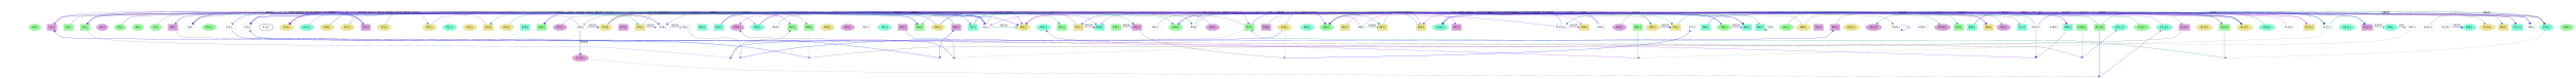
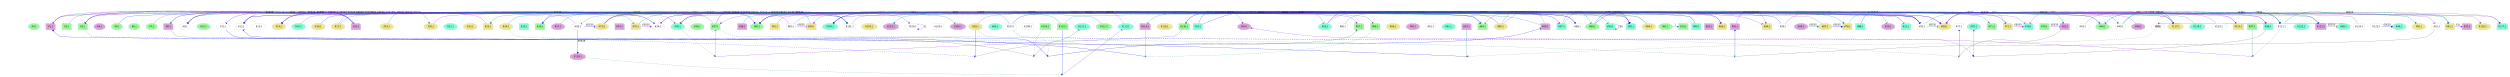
  digraph {
    fontname=Nunito
    node [fontname=Nunito shape=note style=filled color=lightblue fillcolor=khaki]
    edge [fontname=Nunito]
    rankInputs [shape=circle style=invisible color="" fillcolor=""]
    n2 [fillcolor=palegreen label="#0:1" shape=octagon]
    n3 [fillcolor=plum label="#1:1"]
    n4 [fillcolor=palegreen label="#2:1"]
    n5 [fillcolor=palegreen label="#3:1"]
    n6 [fillcolor=plum label="#4:1" shape=octagon]
    n7 [fillcolor=palegreen label="#5:1" shape=octagon]
    n8 [fillcolor=palegreen label="#6:1" shape=octagon]
    n9 [fillcolor=palegreen label="#7:1" shape=octagon]
    n10 [fillcolor=plum label="#8:1"]
    n11 [fillcolor=white label="#9:1" shape=octagon]
    n12 [fillcolor=palegreen label="#10:1" shape=octagon]
    n13 [fillcolor=white label="#11:1" shape=octagon]
    n14 [fillcolor=white label="#12:1"]
-   n15 [color=black fillcolor=white label="#13:1" shape=octagon]
+   n15 [fillcolor=white label="#13:1" shape=octagon]
    n16 [label="#14:1" shape=octagon]
    n17 [fillcolor=aquamarine label="#15:1" shape=octagon]
    n18 [label="#16:1" shape=octagon]
    n19 [label="#17:1" shape=octagon]
    n20 [fillcolor=plum label="#18:1"]
    n21 [label="#19:1" shape=octagon]
    n22 [label="#20:1" shape=octagon]
    n23 [fillcolor=aquamarine label="#21:1" shape=octagon]
    n24 [label="#22:1" shape=octagon]
    n25 [label="#23:1"]
    n26 [label="#24:1" shape=octagon]
    n27 [fillcolor=aquamarine label="#25:1"]
    n28 [fillcolor=palegreen label="#26:1"]
    n29 [fillcolor=plum label="#27:1" shape=octagon]
    n30 [fillcolor=white label="#28:1" shape=octagon]
    n31 [fillcolor=palegreen label="#29:1"]
    n32 [fillcolor=plum label="#30:1" shape=octagon]
    n33 [fillcolor=aquamarine label="#31:1"]
    n34 [fillcolor=white label="#32:1"]
    n35 [fillcolor=plum label="#33:1"]
    n36 [fillcolor=white label="#34:1" shape=octagon]
    n37 [fillcolor=aquamarine label="#35:1" shape=octagon]
    n38 [fillcolor=palegreen label="#36:1" shape=octagon]
    n39 [fillcolor=palegreen label="#37:1"]
    n40 [fillcolor=plum label="#38:1"]
    n41 [label="#39:1" shape=octagon]
    n42 [fillcolor=aquamarine label="#40:1" shape=octagon]
    n43 [label="#41:1"]
    n44 [fillcolor=plum label="#42:1"]
    n45 [fillcolor=white label="#43:1" shape=octagon]
    n46 [fillcolor=palegreen label="#44:1" shape=octagon]
    n47 [fillcolor=white label="#45:1"]
    n48 [fillcolor=plum label="#46:1" shape=octagon]
    n49 [fillcolor=white label="#47:1" shape=octagon]
    n50 [fillcolor=aquamarine label="#48:1" shape=octagon]
    n51 [fillcolor=aquamarine label="#49:1" shape=octagon]
-   n52 [label="#50:1"]
+   n52 [label="#50:1" shape=octagon]
    n53 [fillcolor=white label="#51:1"]
-   n54 [fillcolor=aquamarine label="#52:1"]
    n55 [fillcolor=aquamarine label="#53:1"]
    n56 [fillcolor=plum label="#54:1" shape=octagon]
    n57 [fillcolor=aquamarine label="#55:1" shape=octagon]
    n58 [fillcolor=white label="#56:1"]
    n59 [fillcolor=palegreen label="#57:1"]
    n60 [fillcolor=palegreen label="#58:1"]
    n61 [label="#59:1" shape=octagon]
    n62 [fillcolor=plum label="#60:1" shape=octagon]
    n63 [fillcolor=white label="#61:1"]
    n64 [fillcolor=aquamarine label="#62:1" shape=octagon]
    n65 [fillcolor=plum label="#63:1"]
    n66 [fillcolor=palegreen label="#64:1"]
    n67 [label="#65:1" shape=octagon]
    n68 [fillcolor=plum label="#66:1"]
    n69 [fillcolor=aquamarine label="#67:1"]
    n70 [fillcolor=white label="#68:1"]
    n71 [label="#69:1" shape=octagon]
    n72 [fillcolor=aquamarine label="#70:1" shape=octagon]
    n73 [fillcolor=palegreen label="#71:1"]
    n74 [label="#72:1"]
    n75 [label="#73:5" shape=octagon]
    n76 [fillcolor=plum label="#74:1"]
    n77 [label="#75:1"]
    n78 [label="#76:1"]
    n79 [fillcolor=white label="#77:1"]
    n80 [fillcolor=aquamarine label="#78:1"]
    n81 [fillcolor=palegreen label="#79:1"]
    n82 [fillcolor=palegreen label="#80:1" shape=octagon]
    n83 [label="#81:1"]
    n84 [fillcolor=white label="#82:1"]
    n85 [fillcolor=aquamarine label="#83:1"]
    n86 [label="#84:1" shape=octagon]
    n87 [fillcolor=aquamarine label="#85:1"]
    n88 [label="#86:1"]
    n89 [label="#87:1" shape=octagon]
    n90 [fillcolor=aquamarine label="#88:1"]
    n91 [fillcolor=palegreen label="#89:1" shape=octagon]
    n92 [fillcolor=aquamarine label="#90:1"]
    n93 [fillcolor=palegreen label="#91:1" shape=octagon]
    n94 [fillcolor=plum label="#92:1"]
    n95 [fillcolor=plum label="#93:1"]
    n96 [label="#94:1"]
    n97 [fillcolor=white label="#95:1"]
    n98 [fillcolor=plum label="#96:1" shape=octagon]
    n99 [fillcolor=palegreen label="#97:1"]
    n100 [fillcolor=aquamarine label="#98:1"]
    n101 [label="#99:1"]
    n102 [fillcolor=aquamarine label="#100:1" shape=octagon]
    n103 [fillcolor=white label="#101:1"]
    n104 [label="#102:1" shape=octagon]
    n105 [fillcolor=plum label="#103:1" shape=octagon]
    n106 [fillcolor=white label="#104:1" shape=octagon]
    n107 [fillcolor=white label="#105:1"]
    n108 [fillcolor=plum label="#106:1" shape=octagon]
    n109 [fillcolor=white label="#107:1"]
    n110 [fillcolor=white label="#108:1"]
    n111 [fillcolor=palegreen label="#109:1"]
    n112 [fillcolor=palegreen label="#110:1"]
    n113 [fillcolor=aquamarine label="#111:1" shape=octagon]
    n114 [fillcolor=palegreen label="#112:1" shape=octagon]
    n115 [fillcolor=aquamarine label="#113:1" shape=octagon]
    n116 [fillcolor=plum label="#114:1"]
    n117 [label="#115:1" shape=octagon]
    n118 [fillcolor=palegreen label="#116:1"]
    n119 [label="#117:1" shape=octagon]
    n120 [fillcolor=aquamarine label="#118:1" shape=octagon]
    n121 [fillcolor=white label="#119:1" shape=octagon]
    n122 [label="#120:1"]
    n123 [fillcolor=white label="#121:1"]
    n124 [fillcolor=aquamarine label="#122:1" shape=octagon]
    n125 [fillcolor=plum label="#123:1"]
    n126 [fillcolor=white label="#124:1"]
    n127 [fillcolor=white label="#125:1"]
    n128 [label="#126:1" shape=octagon]
    n129 [fillcolor=aquamarine label="#127:1"]
    rankOutputs [shape=circle style=invisible color="" fillcolor=""]
    n131 [color=tan fillcolor=plum label="#128:1" shape=octagon]
    132 [fillcolor=white shape=point color=""]
    136 [fillcolor=plum shape=point color=""]
    140 [fillcolor=plum shape=point color=""]
    133 [fillcolor=white shape=point color=""]
    134 [fillcolor=palegreen shape=point color=""]
    131 [fillcolor=aquamarine shape=point color=""]
    135 [shape=point color=""]
    130 [fillcolor=palegreen shape=point color=""]
    137 [fillcolor=aquamarine shape=point color=""]
    138 [shape=point color=""]
    139 [fillcolor=white shape=point color=""]
    subgraph sub_1 {
      rank=same
      rankdir=TB
      rankInputs
      n2
      n3
      n4
      n5
      n6
      n7
      n8
      n9
      n10
      n11
      n12
      n13
      n14
      n15
      n16
      n17
      n18
      n19
      n20
      n21
      n22
      n23
      n24
      n25
      n26
      n27
      n28
      n29
      n30
      n31
      n32
      n33
      n34
      n35
      n36
      n37
      n38
      n39
      n40
      n41
      n42
      n43
      n44
      n45
      n46
      n47
      n48
      n49
      n50
      n51
      n52
      n53
-     n54
      n55
      n56
      n57
      n58
      n59
      n60
      n61
      n62
      n63
      n64
      n65
      n66
      n67
      n68
      n69
      n70
      n71
      n72
      n73
      n74
      n75
      n76
      n77
      n78
      n79
      n80
      n81
      n82
      n83
      n84
      n85
      n86
      n87
      n88
      n89
      n90
      n91
      n92
      n93
      n94
      n95
      n96
      n97
      n98
      n99
      n100
      n101
      n102
      n103
      n104
      n105
      n106
      n107
      n108
      n109
      n110
      n111
      n112
      n113
      n114
      n115
      n116
      n117
      n118
      n119
      n120
      n121
      n122
      n123
      n124
      n125
      n126
      n127
      n128
      n129
    }
    subgraph sub_2 {
      rank=same
      rankdir=TB
      rankOutputs
      n131
    }
    rankInputs -> n2 [style=invis]
    rankInputs -> rankOutputs [color=invis]
    n2 -> n3 [style=invis]
    n3 -> n4 [style=invis]
    n3 -> n47 [arrowhead=dot color=teal label=127]
    n3 -> n96 [arrowhead=tee color=purple label=65535]
    n4 -> n5 [style=invis]
    n4 -> n37 [arrowhead=dot color=gray40 label=1]
    n5 -> n6 [style=invis]
    n5 -> n119 [arrowhead=dot color=purple label=255]
    n5 -> 132 [arrowhead=tee color=blue style=dashed]
    n6 -> n7 [style=invis]
    n7 -> n8 [style=invis]
    n7 -> n71 [arrowhead=dot color=blue label=1]
    n8 -> n9 [style=invis]
    n9 -> n10 [style=invis]
    n9 -> n22 [arrowhead=dot color=gray40 label=65535]
    n10 -> n11 [style=invis]
    n10 -> n103 [arrowhead=tee color=purple label=255]
    n10 -> 136 [color=gray40 dir=none]
    n11 -> n12 [style=invis]
    n11 -> n20 [arrowhead=tee color=purple label=65535]
    n12 -> n13 [style=invis]
    n13 -> n14 [style=invis]
    n13 -> 140 [color=blue dir=none]
    n14 -> n15 [style=invis]
    n14 -> n57 [arrowhead=tee color=gray40 label=65535]
    n14 -> n88 [arrowhead=tee color=blue label=16383]
    n15 -> n16 [style=invis]
    n16 -> n17 [style=invis]
    n17 -> n18 [style=invis]
    n17 -> n34 [arrowhead=tee color=purple label=65535]
    n18 -> n19 [style=invis]
    n18 -> n66 [arrowhead=tee color=blue label=3]
    n19 -> n20 [style=invis]
    n19 -> n33 [arrowhead=tee color=gray40 label=511]
    n19 -> n77 [arrowhead=tee color=teal label=65535]
    n20 -> n5 [arrowhead=tee color=blue label=65535]
    n20 -> n13 [arrowhead=tee color=blue label=3]
    n20 -> n21 [style=invis]
    n21 -> n22 [style=invis]
    n21 -> n36 [arrowhead=dot color=teal label=65535]
    n22 -> n23 [style=invis]
    n22 -> n59 [arrowhead=dot color=purple label=65535]
    n23 -> n24 [style=invis]
    n24 -> n25 [style=invis]
    n25 -> n11 [arrowhead=dot color=purple label=4095]
    n25 -> n26 [style=invis]
    n26 -> n27 [style=invis]
    n26 -> n46 [arrowhead=dot color=teal label=65535]
    n26 -> 133 [arrowhead=tee color=teal style=dashed]
    n27 -> n28 [style=invis]
    n28 -> n29 [style=invis]
    n28 -> n60 [arrowhead=dot color=gray40 label=65535]
    n29 -> n30 [style=invis]
    n29 -> n108 [arrowhead=tee color=teal label=65535]
    n30 -> n3 [arrowhead=dot color=purple label=1]
    n30 -> n31 [style=invis]
    n30 -> n75 [arrowhead=tee color=blue label=65535]
    n30 -> n131 [arrowhead=dot color=blue label=65535]
    n31 -> n32 [style=invis]
    n32 -> n33 [style=invis]
    n33 -> n34 [style=invis]
    n33 -> n37 [arrowhead=tee color=gray40 label=65535 style=dashed]
    n34 -> n10 [arrowhead=dot color=teal label=65535]
    n34 -> n16 [arrowhead=dot color=blue label=65535]
    n34 -> n35 [style=invis]
    n34 -> n44 [arrowhead=dot color=teal label=127]
    n34 -> n71 [arrowhead=tee color=teal label=65535]
    n35 -> n36 [style=invis]
    n36 -> n16 [arrowhead=dot color=purple label=32767]
    n36 -> n37 [style=invis]
    n36 -> n53 [arrowhead=tee color=purple label=65535]
    n37 -> n38 [style=invis]
    n37 -> n103 [arrowhead=dot color=teal label=7]
    n37 -> 134 [arrowhead=dot color=gray40 style=dashed]
    n38 -> n39 [style=invis]
    n39 -> n5 [arrowhead=dot color=gray40 label=65535]
    n39 -> n40 [style=invis]
    n39 -> n82 [arrowhead=dot color=blue label=65535]
    n39 -> 140 [arrowhead=dot color=gray40 style=dashed]
    n40 -> n41 [style=invis]
    n40 -> n125 [arrowhead=tee color=teal label=7]
    n41 -> n42 [style=invis]
    n41 -> n119 [arrowhead=tee color=gray40 label=511]
    n41 -> 132 [color=blue dir=none]
    n41 -> 131 [arrowhead=tee color=gray40 style=dashed]
    n42 -> n43 [style=invis]
    n43 -> n35 [arrowhead=dot color=purple label=511]
    n43 -> n44 [style=invis]
    n44 -> n45 [style=invis]
    n44 -> 131 [color=gray40 dir=none]
    n45 -> n46 [style=invis]
    n45 -> n129 [arrowhead=dot color=gray40 label=255]
    n46 -> n39 [arrowhead=dot color=purple label=7]
    n46 -> n47 [style=invis]
    n47 -> n43 [arrowhead=dot color=teal label=255]
    n47 -> n48 [style=invis]
    n47 -> n119 [arrowhead=tee color=teal label=1]
    n48 -> n36 [arrowhead=dot color=purple label=65535]
    n48 -> n49 [style=invis]
    n49 -> n50 [style=invis]
    n49 -> 135 [arrowhead=dot color=gray40 style=dashed]
    n50 -> n49 [arrowhead=dot color=gray40 label=255]
    n50 -> n51 [style=invis]
    n51 -> n52 [style=invis]
    n52 -> n53 [style=invis]
-   n53 -> n54 [style=invis]
    n53 -> 133 [color=gray40 dir=none]
-   n54 -> n55 [style=invis]
    n55 -> n56 [style=invis]
    n55 -> n69 [arrowhead=tee color=blue label=65535]
    n55 -> n85 [arrowhead=dot color=blue label=65535]
    n56 -> n57 [style=invis]
    n57 -> n34 [arrowhead=tee color=blue label=1023]
    n57 -> n58 [style=invis]
    n57 -> n88 [arrowhead=dot color=purple label=511]
    n58 -> n59 [style=invis]
    n58 -> n92 [arrowhead=tee color=teal label=65535]
    n59 -> n60 [style=invis]
    n60 -> n61 [style=invis]
    n60 -> 130 [arrowhead=tee color=teal style=dashed]
    n61 -> n62 [style=invis]
    n62 -> n63 [style=invis]
    n63 -> n64 [style=invis]
    n64 -> n65 [style=invis]
    n65 -> n66 [style=invis]
    n65 -> 135 [color=teal dir=none]
    n66 -> n67 [style=invis]
    n67 -> n28 [arrowhead=dot color=blue label=2047]
    n67 -> n68 [style=invis]
    n67 -> n71 [arrowhead=dot color=purple label=65535]
    n67 -> n78 [arrowhead=dot color=teal label=65535]
    n68 -> n25 [arrowhead=dot color=teal label=65535]
    n68 -> n66 [arrowhead=tee color=gray40 label=1]
    n68 -> n69 [style=invis]
    n69 -> n70 [style=invis]
    n69 -> n73 [arrowhead=normal color=teal label=511]
    n69 -> n91 [arrowhead=tee color=teal label=65535]
    n70 -> n71 [style=invis]
    n70 -> n101 [arrowhead=dot color=purple label=65535]
    n71 -> n72 [style=invis]
    n71 -> n100 [arrowhead=dot color=purple label=65535]
    n72 -> n73 [style=invis]
    n73 -> n74 [style=invis]
    n74 -> n71 [arrowhead=tee color=gray40 label=511]
    n74 -> n75 [style=invis]
    n74 -> n80 [arrowhead=dot color=purple label=65535]
    n75 -> n76 [style=invis]
    n75 -> n80 [arrowhead=tee color=purple label=31]
    n75 -> n85 [arrowhead=tee color=gray40 label=65535]
    n75 -> n106 [arrowhead=dot color=gray40 label=65535]
    n75 -> n128 [arrowhead=dot color=gray40 label=1]
    n76 -> n77 [style=invis]
    n77 -> n36 [arrowhead=dot color=purple label=65535]
    n77 -> n66 [arrowhead=tee color=teal label=31]
    n77 -> n78 [style=invis]
    n78 -> n32 [arrowhead=tee color=teal label=65535]
    n78 -> n79 [style=invis]
    n79 -> n80 [style=invis]
    n80 -> n81 [style=invis]
    n81 -> n44 [arrowhead=tee color=purple label=65535]
    n81 -> n82 [style=invis]
    n82 -> n83 [style=invis]
    n82 -> n122 [arrowhead=dot color=purple label=65535]
    n83 -> n84 [style=invis]
    n83 -> n129 [arrowhead=dot color=purple label=3]
    n84 -> n16 [arrowhead=tee color=purple label=65535]
    n84 -> n43 [arrowhead=tee color=teal label=65535]
    n84 -> n85 [style=invis]
    n84 -> n101 [arrowhead=tee color=purple label=65535]
    n85 -> n86 [style=invis]
    n86 -> n30 [arrowhead=tee color=gray40 label=65535]
    n86 -> n87 [style=invis]
    n86 -> n116 [arrowhead=tee color=gray40 label=65535]
    n87 -> n37 [arrowhead=tee color=purple label=65535]
    n87 -> n88 [style=invis]
    n87 -> n118 [arrowhead=dot color=teal label=15]
    n88 -> n89 [style=invis]
    n89 -> n11 [arrowhead=dot color=gray40 label=8191]
    n89 -> n78 [arrowhead=dot color=blue label=65535]
    n89 -> n90 [style=invis]
    n90 -> n91 [style=invis]
    n90 -> n125 [arrowhead=tee color=blue label=3]
    n91 -> n74 [arrowhead=tee color=blue label=127]
    n91 -> n85 [arrowhead=tee color=blue label=65535]
    n91 -> n92 [style=invis]
    n92 -> n92 [arrowhead=dot color=gray40 label=255]
    n92 -> n93 [style=invis]
    n93 -> n31 [arrowhead=dot color=teal label=1]
    n93 -> n94 [style=invis]
    n94 -> n95 [style=invis]
    n95 -> n96 [style=invis]
    n95 -> n100 [arrowhead=dot color=purple label=65535]
    n96 -> n97 [style=invis]
    n97 -> n34 [arrowhead=tee color=purple label=1]
    n97 -> n98 [style=invis]
    n97 -> n102 [arrowhead=dot color=blue label=4095]
    n98 -> n89 [arrowhead=dot color=teal label=65535]
    n98 -> n99 [style=invis]
    n99 -> n100 [style=invis]
    n99 -> 137 [color=teal dir=none]
    n100 -> n101 [style=invis]
    n100 -> 138 [color=gray40 dir=none]
    n101 -> n82 [arrowhead=dot color=teal label=65535]
    n101 -> n102 [style=invis]
    n102 -> n103 [style=invis]
    n102 -> n123 [arrowhead=dot color=blue label=16383]
    n103 -> n14 [arrowhead=dot color=blue label=65535]
    n103 -> n96 [arrowhead=dot color=purple label=65535]
    n103 -> n104 [style=invis]
    n104 -> n105 [style=invis]
    n105 -> n106 [style=invis]
    n106 -> n106 [arrowhead=dot color=purple label=31]
    n106 -> n107 [style=invis]
    n107 -> n108 [style=invis]
    n108 -> n109 [style=invis]
    n109 -> n70 [arrowhead=dot color=blue label=65535]
    n109 -> n82 [arrowhead=dot color=teal label=16383]
    n109 -> n110 [style=invis]
    n109 -> 138 [arrowhead=dot color=blue style=dashed]
    n110 -> n111 [style=invis]
    n111 -> n112 [style=invis]
    n111 -> 136 [arrowhead=dot color=purple style=dashed]
    n112 -> n102 [arrowhead=dot color=teal label=511]
    n112 -> n113 [style=invis]
    n112 -> n123 [arrowhead=tee color=teal label=1023]
    n112 -> 139 [color=blue dir=none]
    n113 -> n114 [style=invis]
    n114 -> n11 [arrowhead=tee color=teal label=65535]
    n114 -> n115 [style=invis]
    n115 -> n82 [arrowhead=tee color=purple label=65535]
    n115 -> n116 [style=invis]
    n116 -> n117 [style=invis]
    n116 -> 130 [color=gray40 dir=none]
    n117 -> n118 [style=invis]
    n118 -> n56 [arrowhead=dot color=purple label=65535]
    n118 -> n119 [style=invis]
    n118 -> 134 [color=purple dir=none]
    n119 -> n46 [arrowhead=tee color=blue label=65535]
    n119 -> n120 [style=invis]
    n120 -> n105 [arrowhead=dot color=teal label=4095]
    n120 -> n121 [style=invis]
    n121 -> n71 [arrowhead=dot color=purple label=65535]
    n121 -> n122 [style=invis]
    n122 -> n80 [arrowhead=tee color=purple label=65535]
    n122 -> n123 [style=invis]
    n123 -> n52 [arrowhead=dot color=teal label=65535]
    n123 -> n124 [style=invis]
    n123 -> 137 [arrowhead=dot color=gray40 style=dashed]
    n124 -> n125 [style=invis]
    n125 -> n50 [arrowhead=tee color=gray40 label=65535]
    n125 -> n126 [style=invis]
    n126 -> n37 [arrowhead=tee color=gray40 label=65535]
    n126 -> n127 [style=invis]
    n127 -> n51 [arrowhead=dot color=blue label=65535]
    n127 -> n128 [style=invis]
    n128 -> n129 [style=invis]
    rankOutputs -> n131 [style=invis]
    n131 -> 139 [arrowhead=dot color=teal style=dashed]
    132 -> n59 [arrowhead=dot color=gray40]
    136 -> n113 [arrowhead=tee color=teal]
    140 -> n68 [arrowhead=tee color=blue]
    133 -> n95 [arrowhead=tee color=blue]
    134 -> n39 [arrowhead=tee color=teal]
    131 -> n79 [arrowhead=tee color=blue]
    135 -> n14 [arrowhead=tee color=blue]
    130 -> n3 [arrowhead=dot color=blue]
    137 -> n56 [arrowhead=dot color=purple]
    138 -> n72 [arrowhead=dot color=purple]
    139 -> n115 [arrowhead=tee color=purple]
  }
